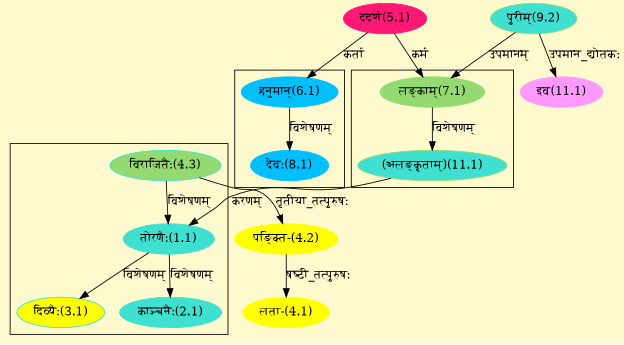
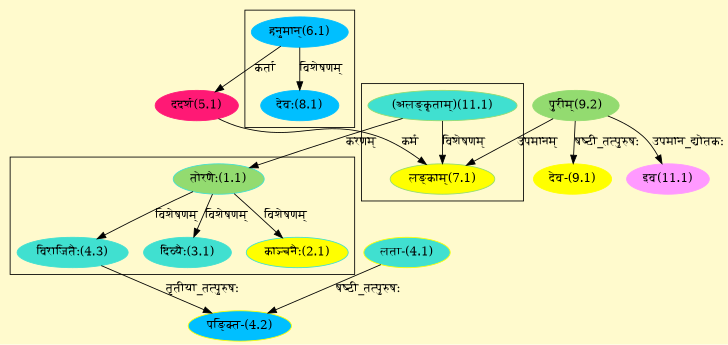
  digraph {
    bgcolor=lemonchiffon1
    compound=true
    rankdir=BT
    node [color="#40E0D0" style=filled]
    edge [dir=back]
-   n1 [label="काञ्चनैः(2.1)"]
-   n2 [label="तोरणैः(1.1)"]
-   n3 [label="दिव्यैः(3.1)" fillcolor="#FFFF00"]
-   n4 [label="विराजितैः(4.3)" fillcolor="#93DB70"]
+   n1 [label="काञ्चनैः(2.1)" fillcolor="#FFFF00"]
+   n2 [label="तोरणैः(1.1)" fillcolor="#93DB70"]
+   n3 [label="दिव्यैः(3.1)"]
+   n4 [label="विराजितैः(4.3)"]
    n5 [color="#00BFFF" label="देवः(8.1)"]
    n6 [color="#00BFFF" label="हनुमान्(6.1)"]
    n7 [color="#93DB70" fillcolor="#40E0D0" label="(अलङ्कृताम्)(11.1)"]
-   n8 [color="#93DB70" label="लङ्काम्(7.1)"]
+   n8 [color="#93DB70" label="लङ्काम्(7.1)" fillcolor="#FFFF00"]
    n9 [color="#FF1975" label="ददर्श(5.1)"]
-   n10 [color="#93DB70" label="पुरीम्(9.2)" fillcolor="#40E0D0"]
-   n11 [color="#FFFF00" label="लता-(4.1)"]
-   n12 [color="#FFFF00" label="पङ्क्ति-(4.2)"]
+   n10 [color="#93DB70" label="पुरीम्(9.2)"]
+   n11 [color="#FFFF00" label="लता-(4.1)" fillcolor="#40E0D0"]
+   n12 [color="#FFFF00" label="पङ्क्ति-(4.2)" fillcolor="#00BFFF"]
+   n13 [color="#FFFF00" label="देव-(9.1)"]
    n14 [color="#FF99FF" label="इव(11.1)"]
    subgraph cluster_1 {
      n1
      n2
      n3
      n4
    }
    subgraph cluster_2 {
      n5
      n6
    }
    subgraph cluster_3 {
      n7
      n8
    }
    n1 -> n2 [label="विशेषणम्"]
    n2 -> n7 [label="करणम्"]
    n3 -> n2 [label="विशेषणम्"]
-   n2 -> n4 [label="विशेषणम्"]
+   n4 -> n2 [label="विशेषणम्"]
    n5 -> n6 [label="विशेषणम्"]
-   n6 -> n9 [label="कर्ता"]
-   n7 -> n8 [label="विशेषणम्"]
+   n9 -> n6 [label="कर्ता"]
+   n8 -> n7 [label="विशेषणम्"]
    n8 -> n9 [label="कर्म"]
    n8 -> n10 [label="उपमानम्"]
-   n11 -> n12 [label="षष्ठी_तत्पुरुषः"]
+   n12 -> n11 [label="षष्ठी_तत्पुरुषः"]
    n12 -> n4 [label="तृतीया_तत्पुरुषः"]
+   n13 -> n10 [label="षष्ठी_तत्पुरुषः"]
    n14 -> n10 [label="उपमान_द्योतकः"]
  }
